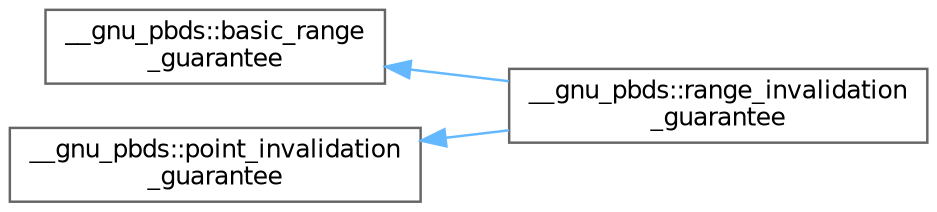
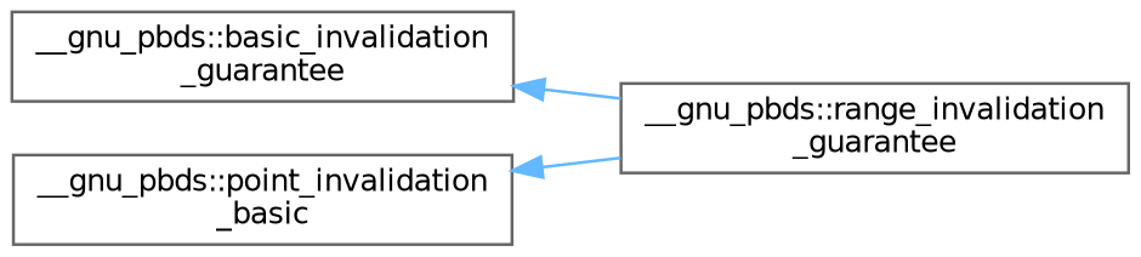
  digraph {
    rankdir=LR
    node [color=grey40 fillcolor=white fontname=Helvetica fontsize=10 shape=box style=filled]
    edge [color=steelblue1 dir=back fontname=Helvetica fontsize=10 labelfontname=Helvetica labelfontsize=10 style=solid]
-   n1 [height=0.2 label="__gnu_pbds::basic_range\l_guarantee" width=0.4]
+   n1 [height=0.2 label="__gnu_pbds::basic_invalidation\l_guarantee" width=0.4]
    n2 [height=0.2 label="__gnu_pbds::range_invalidation\l_guarantee" width=0.4]
-   n3 [height=0.2 label="__gnu_pbds::point_invalidation\l_guarantee" width=0.4]
+   n3 [height=0.2 label="__gnu_pbds::point_invalidation\l_basic" width=0.4]
    n1 -> n2
    n3 -> n2
  }
